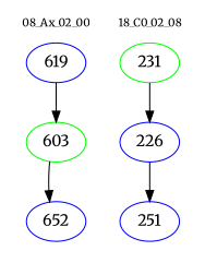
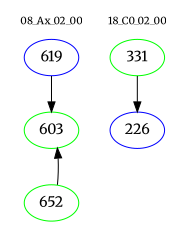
  digraph {
    fontname=Merriweather
    node [color=blue fontname=Merriweather]
    edge [color=black fontname=Merriweather]
    n1 [label=619]
    n2 [color=green label=603]
-   n3 [label=652]
-   n4 [color=green label=231]
+   n3 [color=green label=652]
+   n4 [color=green label=331]
    n5 [label=226]
-   n6 [label=251]
    subgraph cluster_1 {
      color=white
      fontsize=10
      label="08_Ax_02_00"
      n1
      n2
      n3
    }
    subgraph cluster_2 {
      color=white
      fontsize=10
-     label="18_C0_02_08"
+     label="18_C0_02_00"
      n4
      n5
-     n6
    }
    n1 -> n2
-   n2 -> n3
+   n3 -> n2
    n4 -> n5
-   n5 -> n6
  }
